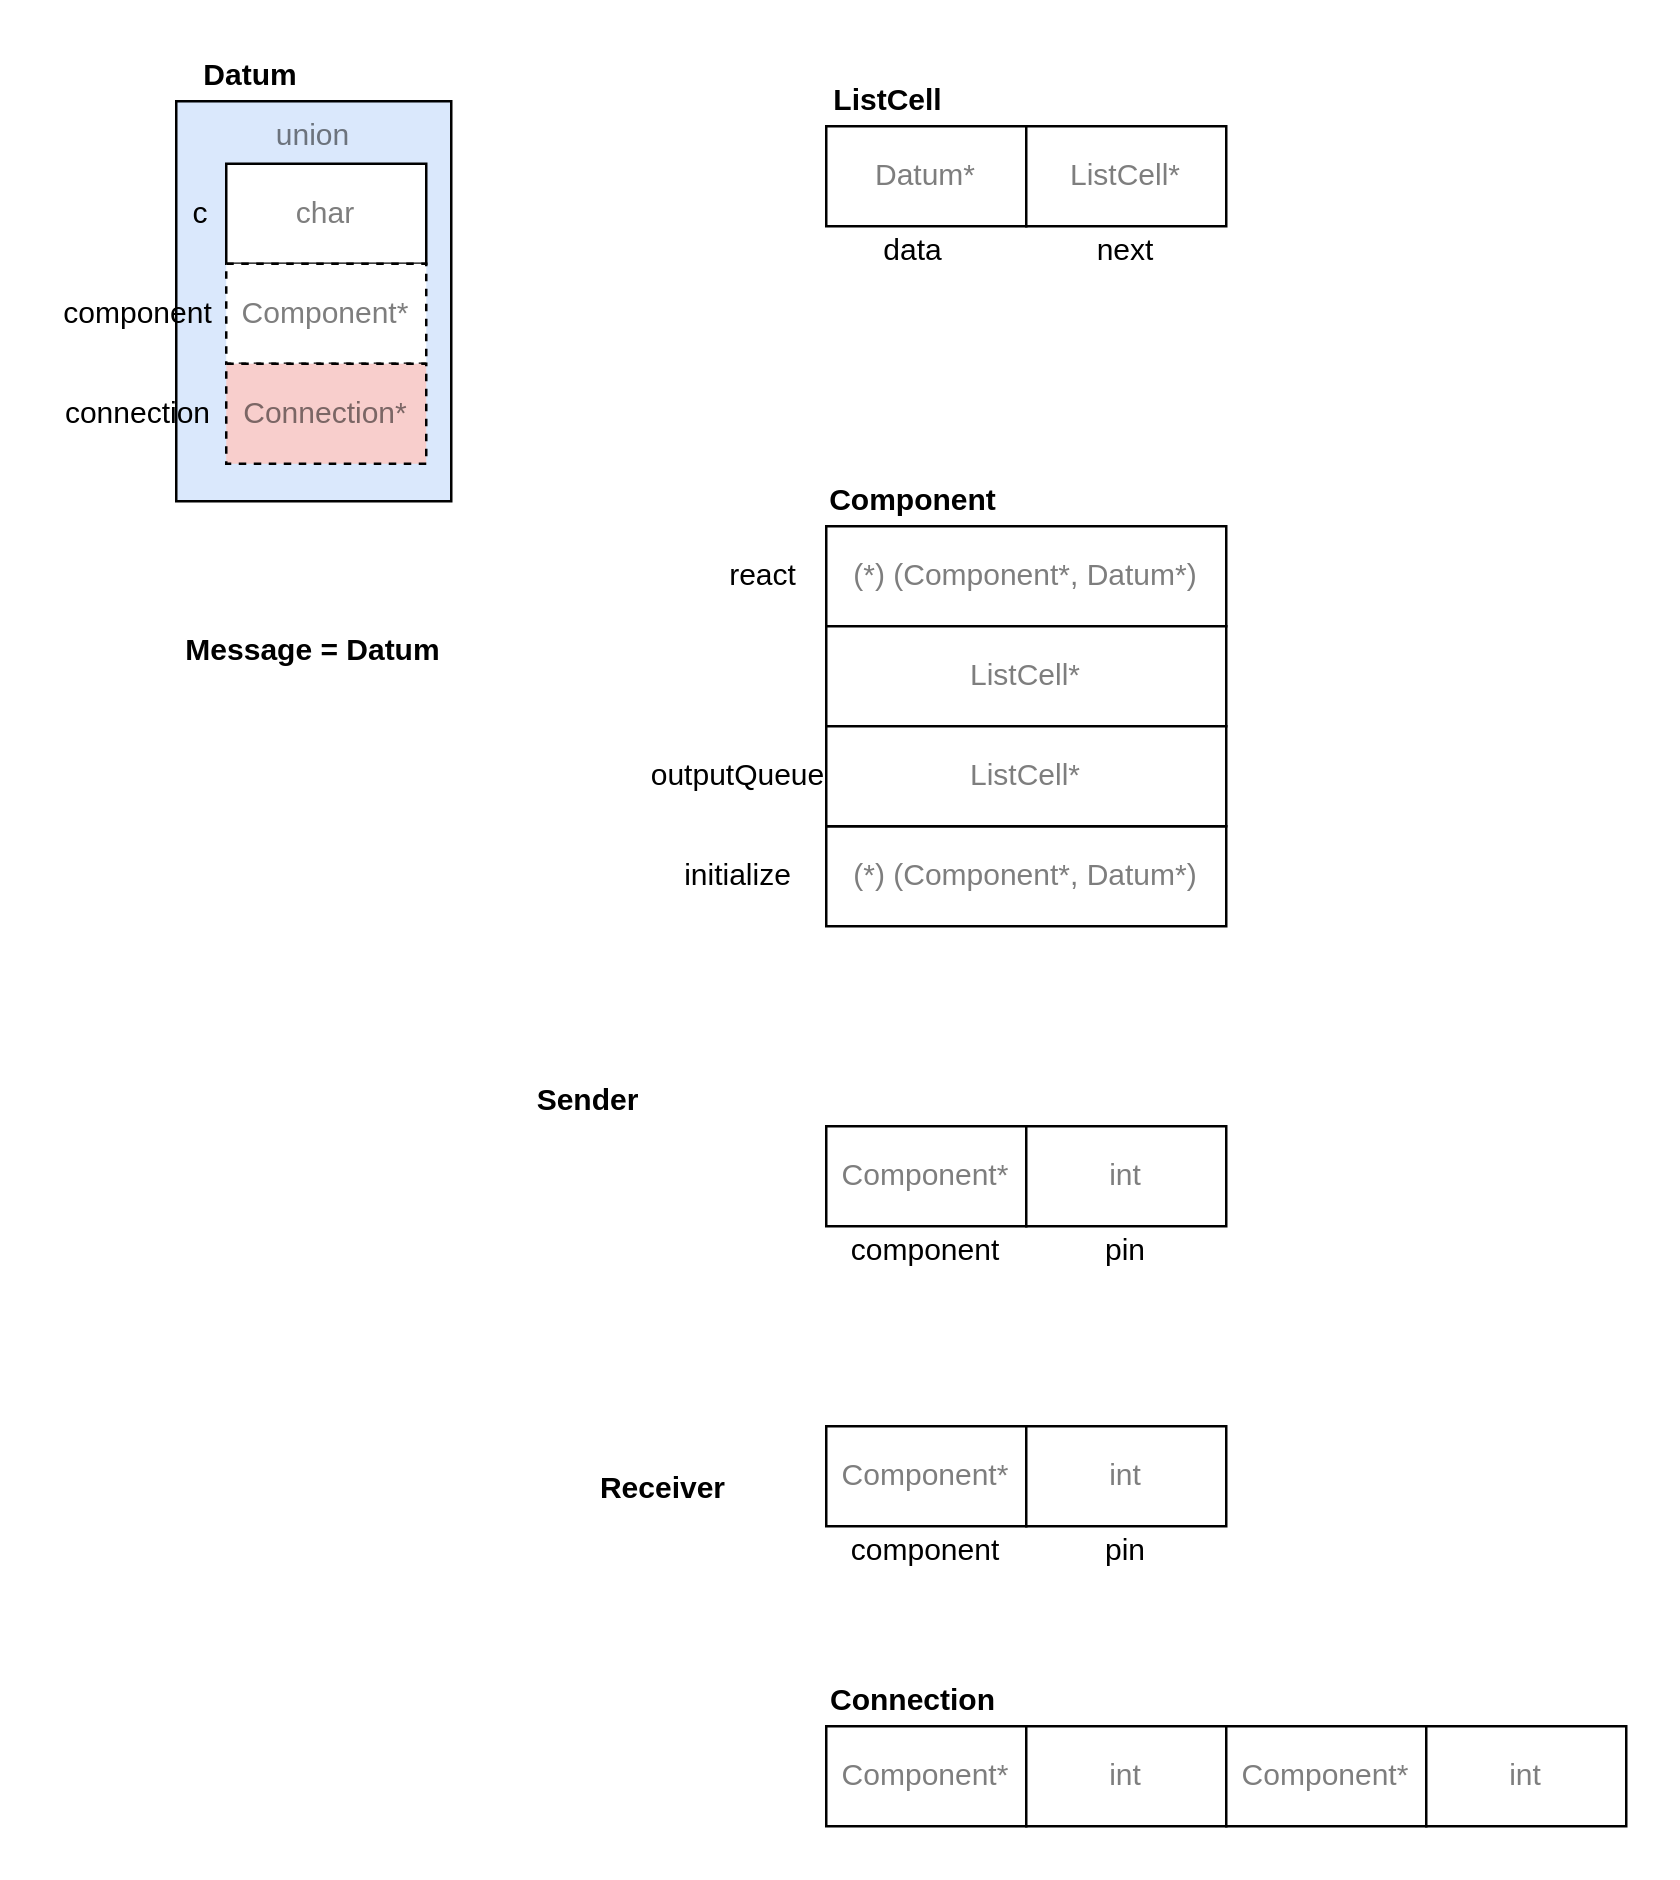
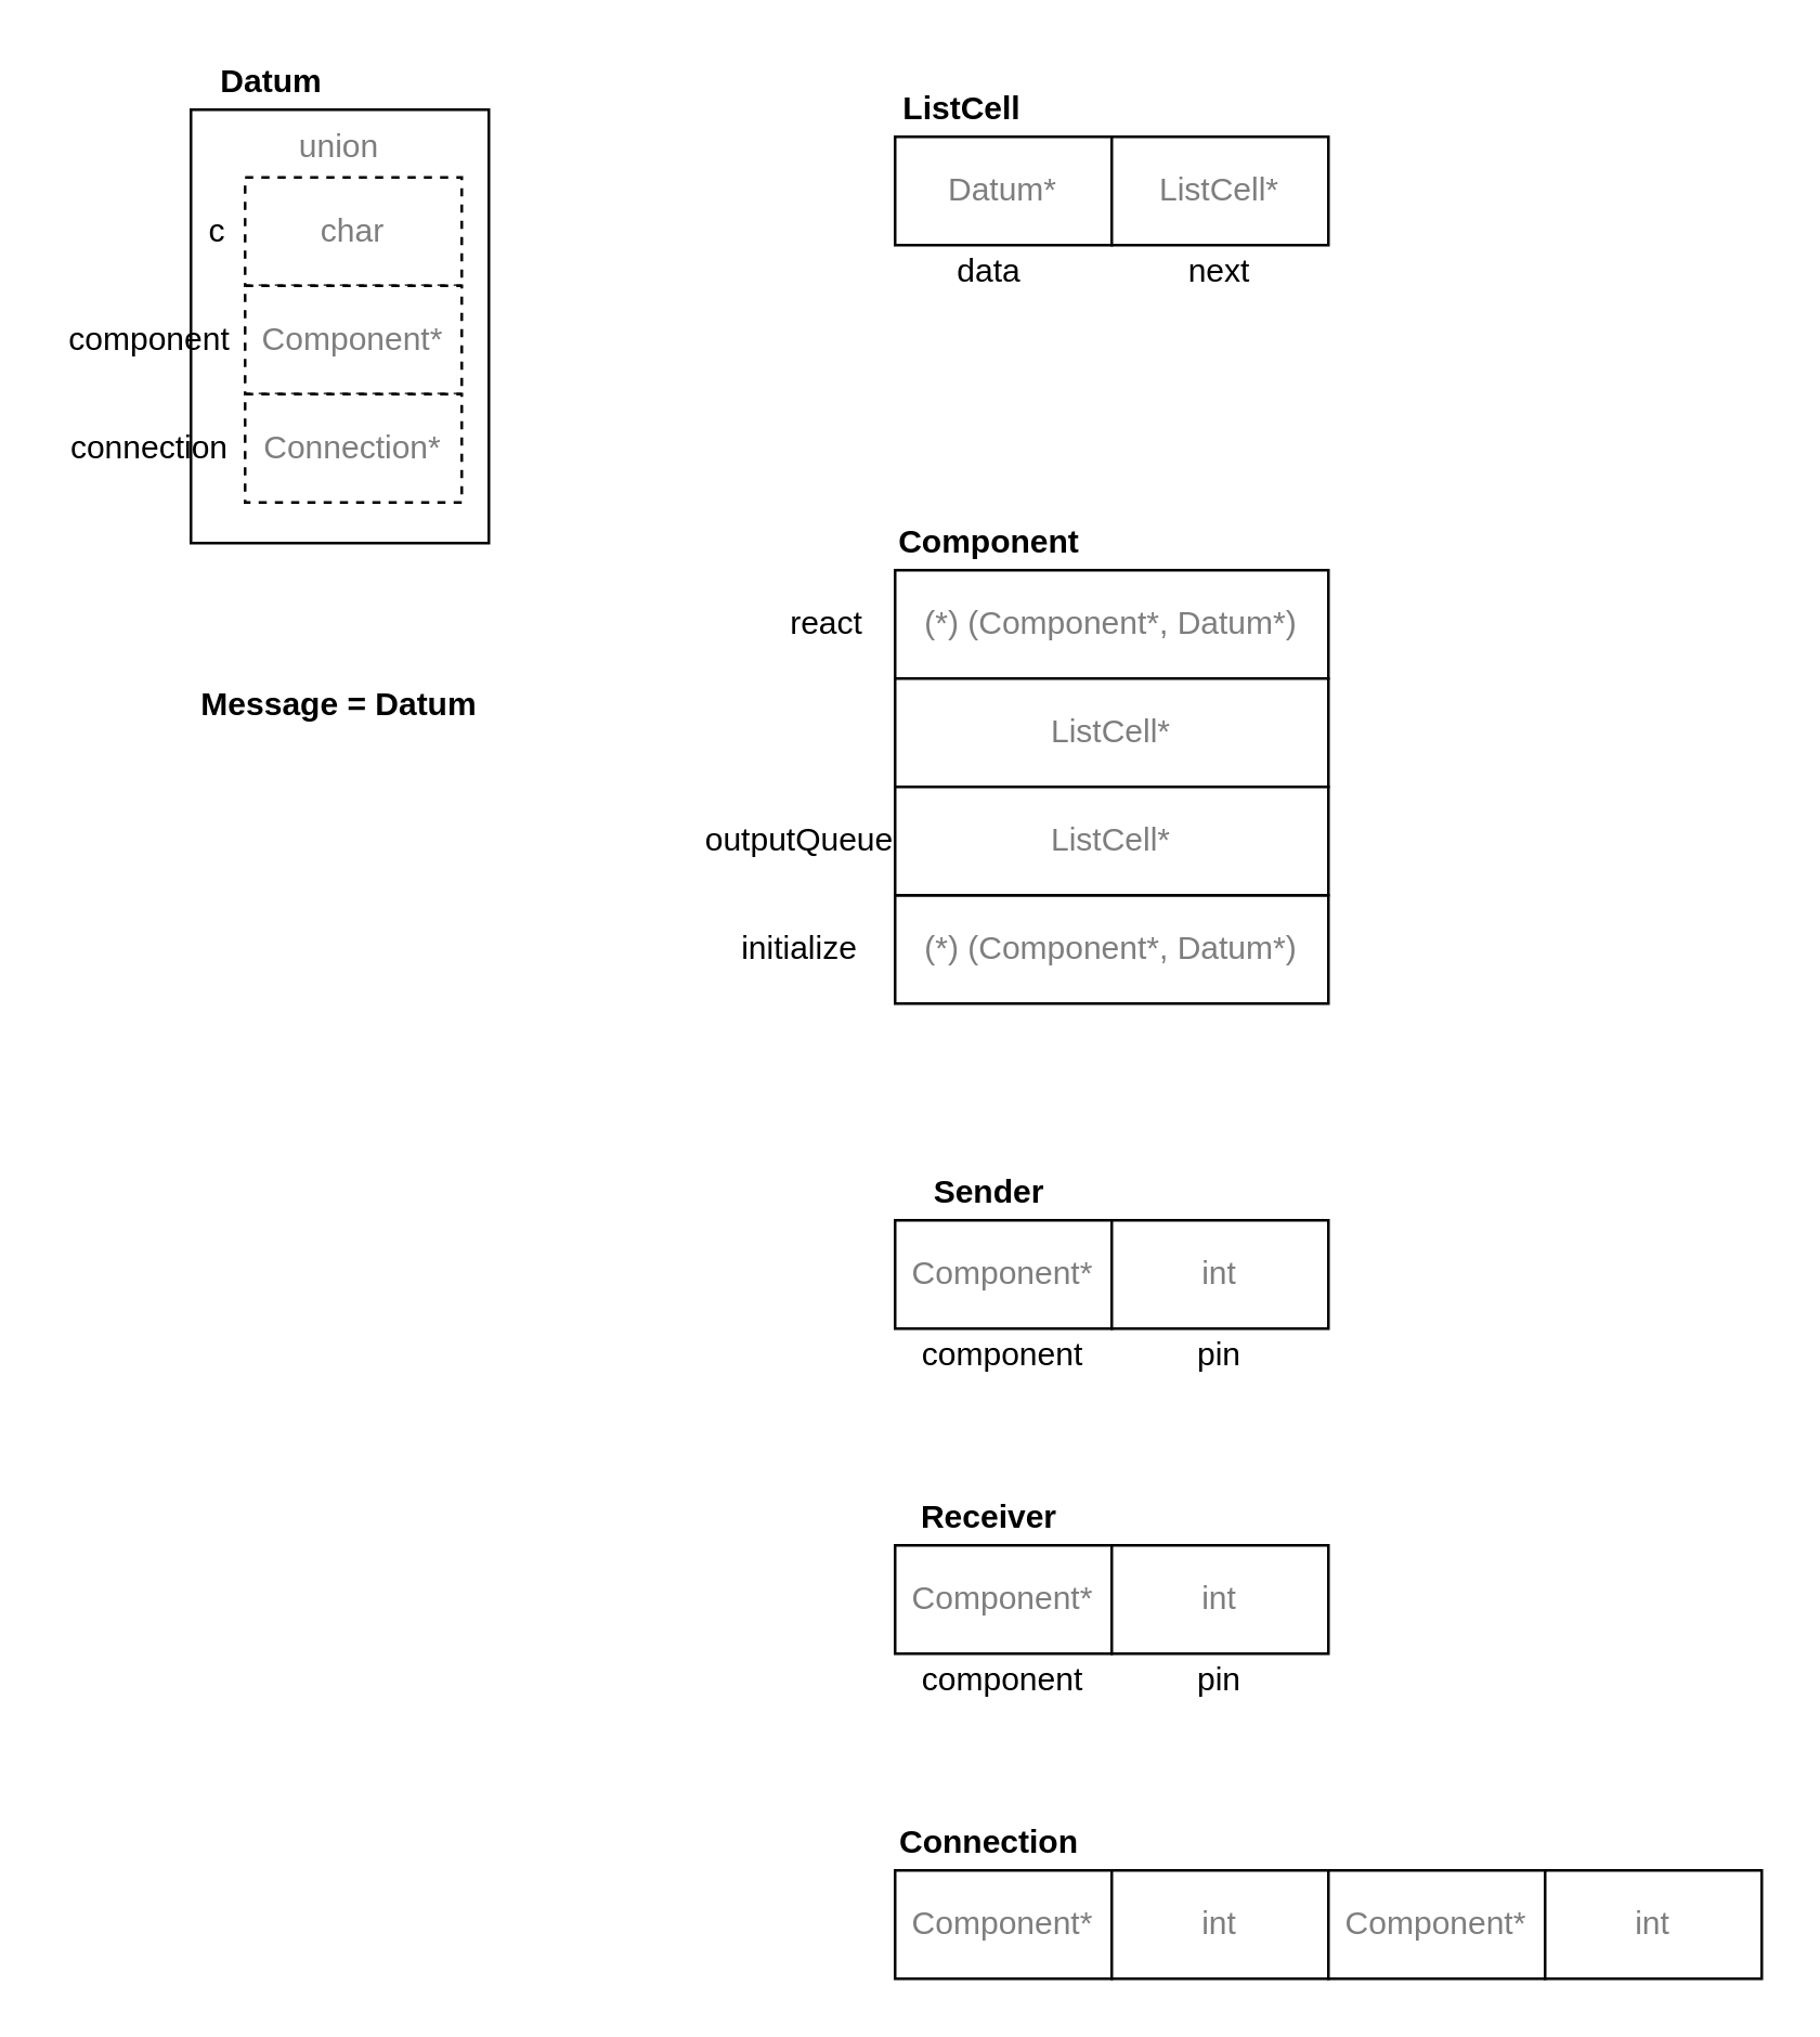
  <mxCell id="0" />
  <mxCell id="1" parent="0" />
- <mxCell id="2" value="union" style="rounded=0;whiteSpace=wrap;html=1;align=center;verticalAlign=top;textOpacity=50;fillColor=#dae8fc;" parent="1" vertex="1"><mxGeometry x="70" y="40" width="110" height="160" as="geometry" /></mxCell>
- <mxCell id="3" value="char" style="rounded=0;whiteSpace=wrap;html=1;align=center;dashed=0;textOpacity=50;" parent="1" vertex="1"><mxGeometry x="90" y="65" width="80" height="40" as="geometry" /></mxCell>
+ <mxCell id="2" value="union" style="rounded=0;whiteSpace=wrap;html=1;align=center;verticalAlign=top;textOpacity=50;" parent="1" vertex="1"><mxGeometry x="70" y="40" width="110" height="160" as="geometry" /></mxCell>
+ <mxCell id="3" value="char" style="rounded=0;whiteSpace=wrap;html=1;align=center;dashed=1;textOpacity=50;" parent="1" vertex="1"><mxGeometry x="90" y="65" width="80" height="40" as="geometry" /></mxCell>
  <mxCell id="4" value="Component*" style="rounded=0;whiteSpace=wrap;html=1;align=center;dashed=1;textOpacity=50;" parent="1" vertex="1"><mxGeometry x="90" y="105" width="80" height="40" as="geometry" /></mxCell>
- <mxCell id="5" value="Connection*" style="rounded=0;whiteSpace=wrap;html=1;align=center;dashed=1;textOpacity=50;fillColor=#f8cecc;" parent="1" vertex="1"><mxGeometry x="90" y="145" width="80" height="40" as="geometry" /></mxCell>
+ <mxCell id="5" value="Connection*" style="rounded=0;whiteSpace=wrap;html=1;align=center;dashed=1;textOpacity=50;" parent="1" vertex="1"><mxGeometry x="90" y="145" width="80" height="40" as="geometry" /></mxCell>
  <mxCell id="6" value="&lt;b&gt;Datum&lt;/b&gt;" style="text;html=1;strokeColor=none;fillColor=none;align=center;verticalAlign=middle;whiteSpace=wrap;rounded=0;dashed=1;" parent="1" vertex="1"><mxGeometry x="80" y="20" width="40" height="20" as="geometry" /></mxCell>
  <mxCell id="7" value="Datum*" style="rounded=0;whiteSpace=wrap;html=1;align=center;textOpacity=50;" parent="1" vertex="1"><mxGeometry x="330" y="50" width="80" height="40" as="geometry" /></mxCell>
  <mxCell id="8" value="ListCell*" style="rounded=0;whiteSpace=wrap;html=1;align=center;textOpacity=50;" parent="1" vertex="1"><mxGeometry x="410" y="50" width="80" height="40" as="geometry" /></mxCell>
  <mxCell id="9" value="&lt;b&gt;ListCell&lt;/b&gt;" style="text;html=1;strokeColor=none;fillColor=none;align=center;verticalAlign=middle;whiteSpace=wrap;rounded=0;dashed=1;" parent="1" vertex="1"><mxGeometry x="330" y="30" width="50" height="20" as="geometry" /></mxCell>
  <mxCell id="10" value="(*) (Component*, Datum*)" style="rounded=0;whiteSpace=wrap;html=1;align=center;textOpacity=50;" parent="1" vertex="1"><mxGeometry x="330" y="210" width="160" height="40" as="geometry" /></mxCell>
  <mxCell id="11" value="(*) (Component*, Datum*)" style="rounded=0;whiteSpace=wrap;html=1;align=center;textOpacity=50;" parent="1" vertex="1"><mxGeometry x="330" y="330" width="160" height="40" as="geometry" /></mxCell>
  <mxCell id="12" value="ListCell*" style="rounded=0;whiteSpace=wrap;html=1;align=center;textOpacity=50;" parent="1" vertex="1"><mxGeometry x="330" y="250" width="160" height="40" as="geometry" /></mxCell>
  <mxCell id="13" value="ListCell*" style="rounded=0;whiteSpace=wrap;html=1;align=center;textOpacity=50;" parent="1" vertex="1"><mxGeometry x="330" y="290" width="160" height="40" as="geometry" /></mxCell>
  <mxCell id="14" value="data" style="text;html=1;strokeColor=none;fillColor=none;align=center;verticalAlign=middle;whiteSpace=wrap;rounded=0;dashed=1;" parent="1" vertex="1"><mxGeometry x="340" y="90" width="50" height="20" as="geometry" /></mxCell>
  <mxCell id="15" value="next" style="text;html=1;strokeColor=none;fillColor=none;align=center;verticalAlign=middle;whiteSpace=wrap;rounded=0;dashed=1;" parent="1" vertex="1"><mxGeometry x="425" y="90" width="50" height="20" as="geometry" /></mxCell>
  <mxCell id="16" value="c" style="text;html=1;strokeColor=none;fillColor=none;align=center;verticalAlign=middle;whiteSpace=wrap;rounded=0;dashed=1;" parent="1" vertex="1"><mxGeometry x="70" y="75" width="20" height="20" as="geometry" /></mxCell>
  <mxCell id="17" value="component" style="text;html=1;strokeColor=none;fillColor=none;align=center;verticalAlign=middle;whiteSpace=wrap;rounded=0;dashed=1;" parent="1" vertex="1"><mxGeometry x="20" y="115" width="70" height="20" as="geometry" /></mxCell>
  <mxCell id="18" value="connection" style="text;html=1;strokeColor=none;fillColor=none;align=center;verticalAlign=middle;whiteSpace=wrap;rounded=0;dashed=1;" parent="1" vertex="1"><mxGeometry x="20" y="155" width="70" height="20" as="geometry" /></mxCell>
  <mxCell id="19" value="react" style="text;html=1;strokeColor=none;fillColor=none;align=center;verticalAlign=middle;whiteSpace=wrap;rounded=0;dashed=1;" parent="1" vertex="1"><mxGeometry x="270" y="220" width="70" height="20" as="geometry" /></mxCell>
  <mxCell id="20" value="initialize" style="text;html=1;strokeColor=none;fillColor=none;align=center;verticalAlign=middle;whiteSpace=wrap;rounded=0;dashed=1;" parent="1" vertex="1"><mxGeometry x="260" y="340" width="70" height="20" as="geometry" /></mxCell>
  <mxCell id="21" value="outputQueue" style="text;html=1;strokeColor=none;fillColor=none;align=center;verticalAlign=middle;whiteSpace=wrap;rounded=0;dashed=1;" parent="1" vertex="1"><mxGeometry x="260" y="300" width="70" height="20" as="geometry" /></mxCell>
  <mxCell id="22" value="&lt;b&gt;Component&lt;/b&gt;" style="text;html=1;strokeColor=none;fillColor=none;align=center;verticalAlign=middle;whiteSpace=wrap;rounded=0;dashed=1;" parent="1" vertex="1"><mxGeometry x="330" y="190" width="70" height="20" as="geometry" /></mxCell>
  <mxCell id="23" value="Component*" style="rounded=0;whiteSpace=wrap;html=1;align=center;textOpacity=50;" parent="1" vertex="1"><mxGeometry x="330" y="450" width="80" height="40" as="geometry" /></mxCell>
  <mxCell id="24" value="int" style="rounded=0;whiteSpace=wrap;html=1;align=center;textOpacity=50;" parent="1" vertex="1"><mxGeometry x="410" y="450" width="80" height="40" as="geometry" /></mxCell>
  <mxCell id="25" value="Component*" style="rounded=0;whiteSpace=wrap;html=1;align=center;textOpacity=50;" parent="1" vertex="1"><mxGeometry x="330" y="570" width="80" height="40" as="geometry" /></mxCell>
  <mxCell id="26" value="int" style="rounded=0;whiteSpace=wrap;html=1;align=center;textOpacity=50;" parent="1" vertex="1"><mxGeometry x="410" y="570" width="80" height="40" as="geometry" /></mxCell>
- <mxCell id="27" value="&lt;b&gt;Sender&lt;/b&gt;" style="text;html=1;strokeColor=none;fillColor=none;align=center;verticalAlign=middle;whiteSpace=wrap;rounded=0;dashed=1;" parent="1" vertex="1"><mxGeometry x="200" y="430" width="70" height="20" as="geometry" /></mxCell>
- <mxCell id="28" value="&lt;b&gt;Receiver&lt;/b&gt;" style="text;html=1;strokeColor=none;fillColor=none;align=center;verticalAlign=middle;whiteSpace=wrap;rounded=0;dashed=1;" parent="1" vertex="1"><mxGeometry x="230" y="585" width="70" height="20" as="geometry" /></mxCell>
+ <mxCell id="27" value="&lt;b&gt;Sender&lt;/b&gt;" style="text;html=1;strokeColor=none;fillColor=none;align=center;verticalAlign=middle;whiteSpace=wrap;rounded=0;dashed=1;" parent="1" vertex="1"><mxGeometry x="330" y="430" width="70" height="20" as="geometry" /></mxCell>
+ <mxCell id="28" value="&lt;b&gt;Receiver&lt;/b&gt;" style="text;html=1;strokeColor=none;fillColor=none;align=center;verticalAlign=middle;whiteSpace=wrap;rounded=0;dashed=1;" parent="1" vertex="1"><mxGeometry x="330" y="550" width="70" height="20" as="geometry" /></mxCell>
  <mxCell id="29" value="Component*" style="rounded=0;whiteSpace=wrap;html=1;align=center;textOpacity=50;" parent="1" vertex="1"><mxGeometry x="330" y="690" width="80" height="40" as="geometry" /></mxCell>
  <mxCell id="30" value="int" style="rounded=0;whiteSpace=wrap;html=1;align=center;textOpacity=50;" parent="1" vertex="1"><mxGeometry x="410" y="690" width="80" height="40" as="geometry" /></mxCell>
  <mxCell id="31" value="Component*" style="rounded=0;whiteSpace=wrap;html=1;align=center;textOpacity=50;" parent="1" vertex="1"><mxGeometry x="490" y="690" width="80" height="40" as="geometry" /></mxCell>
  <mxCell id="32" value="int" style="rounded=0;whiteSpace=wrap;html=1;align=center;textOpacity=50;" parent="1" vertex="1"><mxGeometry x="570" y="690" width="80" height="40" as="geometry" /></mxCell>
  <mxCell id="33" value="&lt;b&gt;Connection&lt;/b&gt;" style="text;html=1;strokeColor=none;fillColor=none;align=center;verticalAlign=middle;whiteSpace=wrap;rounded=0;dashed=1;" parent="1" vertex="1"><mxGeometry x="330" y="670" width="70" height="20" as="geometry" /></mxCell>
  <mxCell id="34" value="component" style="text;html=1;strokeColor=none;fillColor=none;align=center;verticalAlign=middle;whiteSpace=wrap;rounded=0;dashed=1;" parent="1" vertex="1"><mxGeometry x="340" y="490" width="60" height="20" as="geometry" /></mxCell>
  <mxCell id="35" value="pin" style="text;html=1;strokeColor=none;fillColor=none;align=center;verticalAlign=middle;whiteSpace=wrap;rounded=0;dashed=1;" parent="1" vertex="1"><mxGeometry x="420" y="490" width="60" height="20" as="geometry" /></mxCell>
  <mxCell id="36" value="component" style="text;html=1;strokeColor=none;fillColor=none;align=center;verticalAlign=middle;whiteSpace=wrap;rounded=0;dashed=1;" parent="1" vertex="1"><mxGeometry x="340" y="610" width="60" height="20" as="geometry" /></mxCell>
  <mxCell id="37" value="pin" style="text;html=1;strokeColor=none;fillColor=none;align=center;verticalAlign=middle;whiteSpace=wrap;rounded=0;dashed=1;" parent="1" vertex="1"><mxGeometry x="420" y="610" width="60" height="20" as="geometry" /></mxCell>
  <mxCell id="38" value="&lt;b&gt;Message = Datum&lt;/b&gt;" style="text;html=1;strokeColor=none;fillColor=none;align=center;verticalAlign=middle;whiteSpace=wrap;rounded=0;dashed=1;" parent="1" vertex="1"><mxGeometry x="70" y="250" width="110" height="20" as="geometry" /></mxCell>
